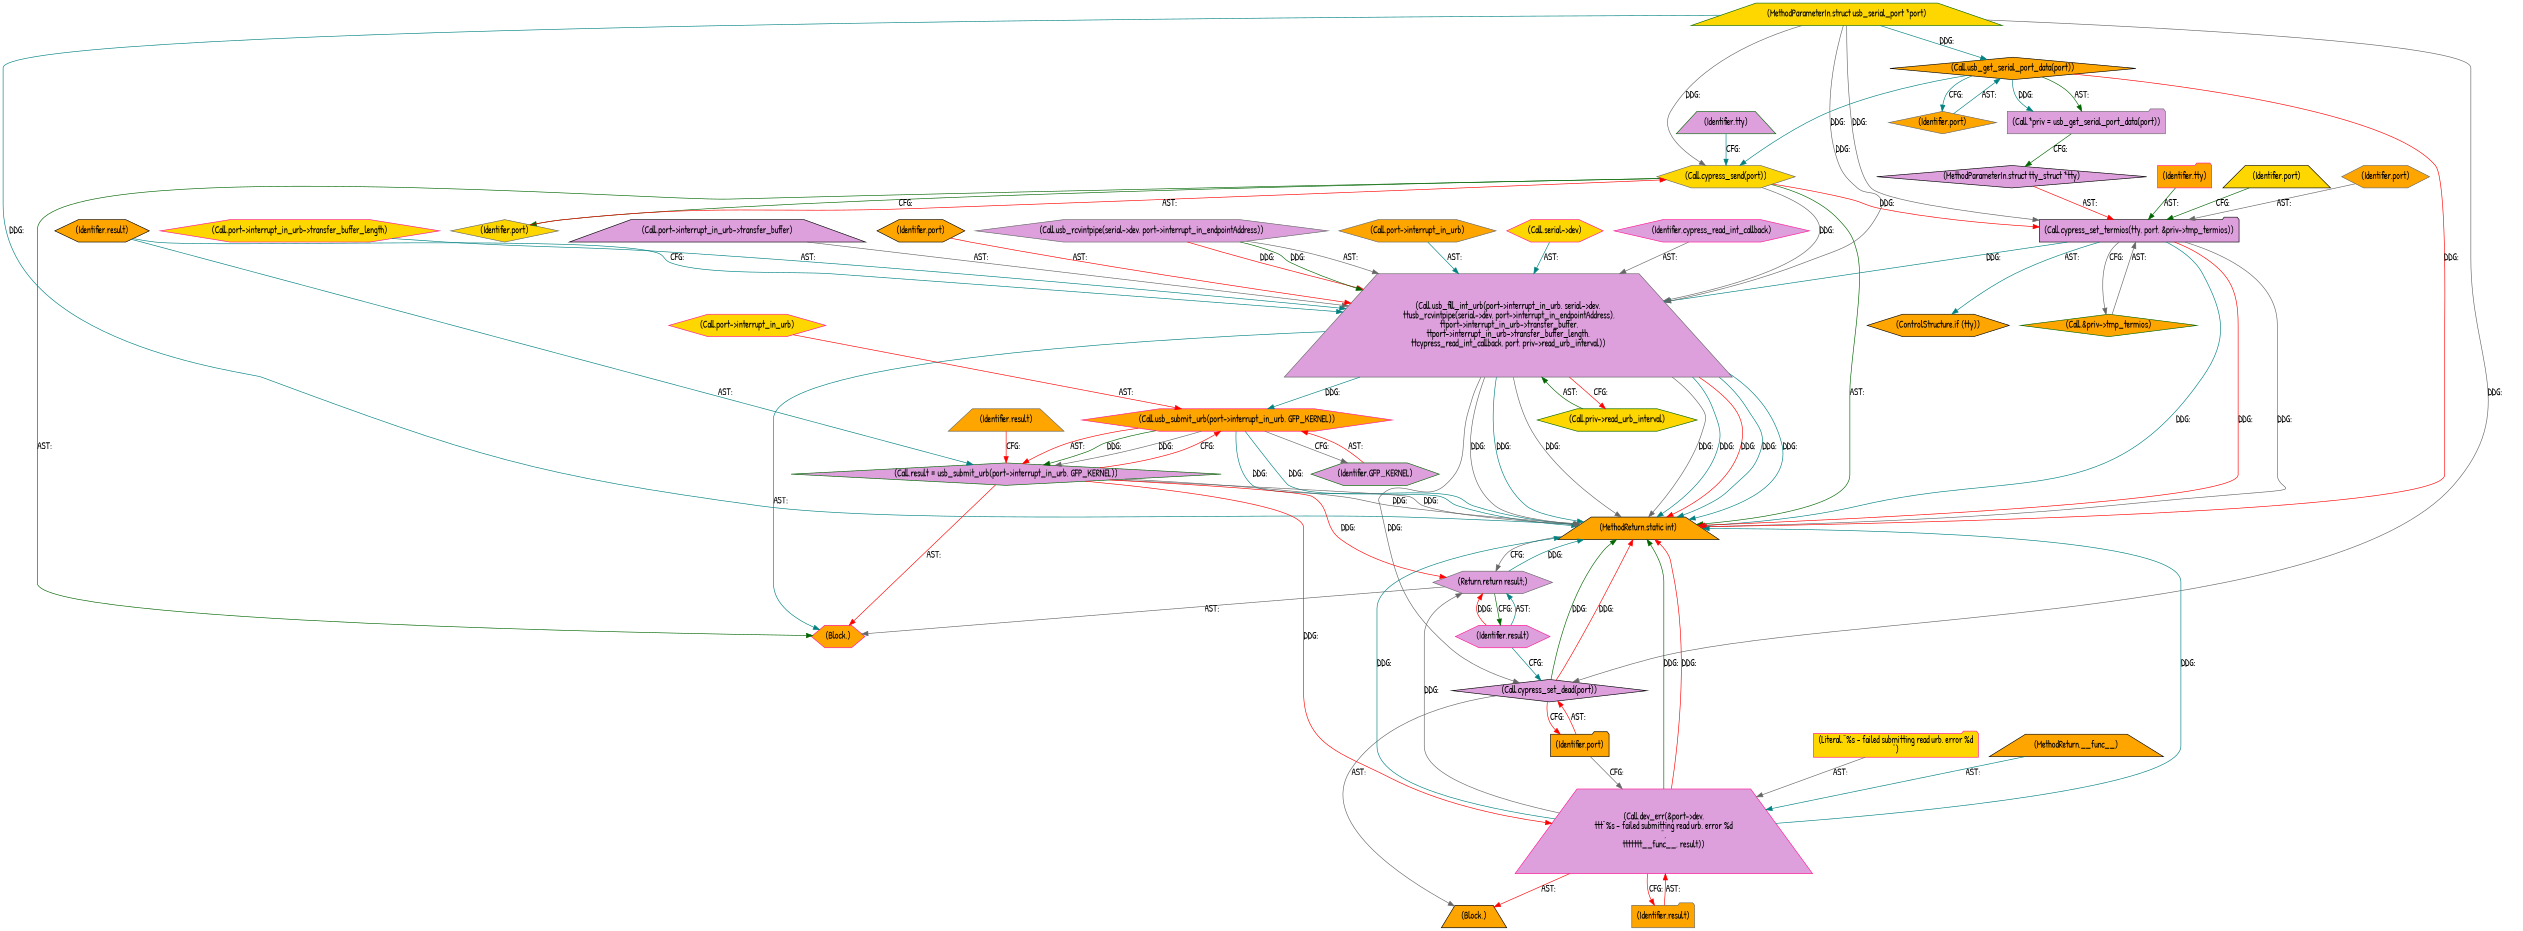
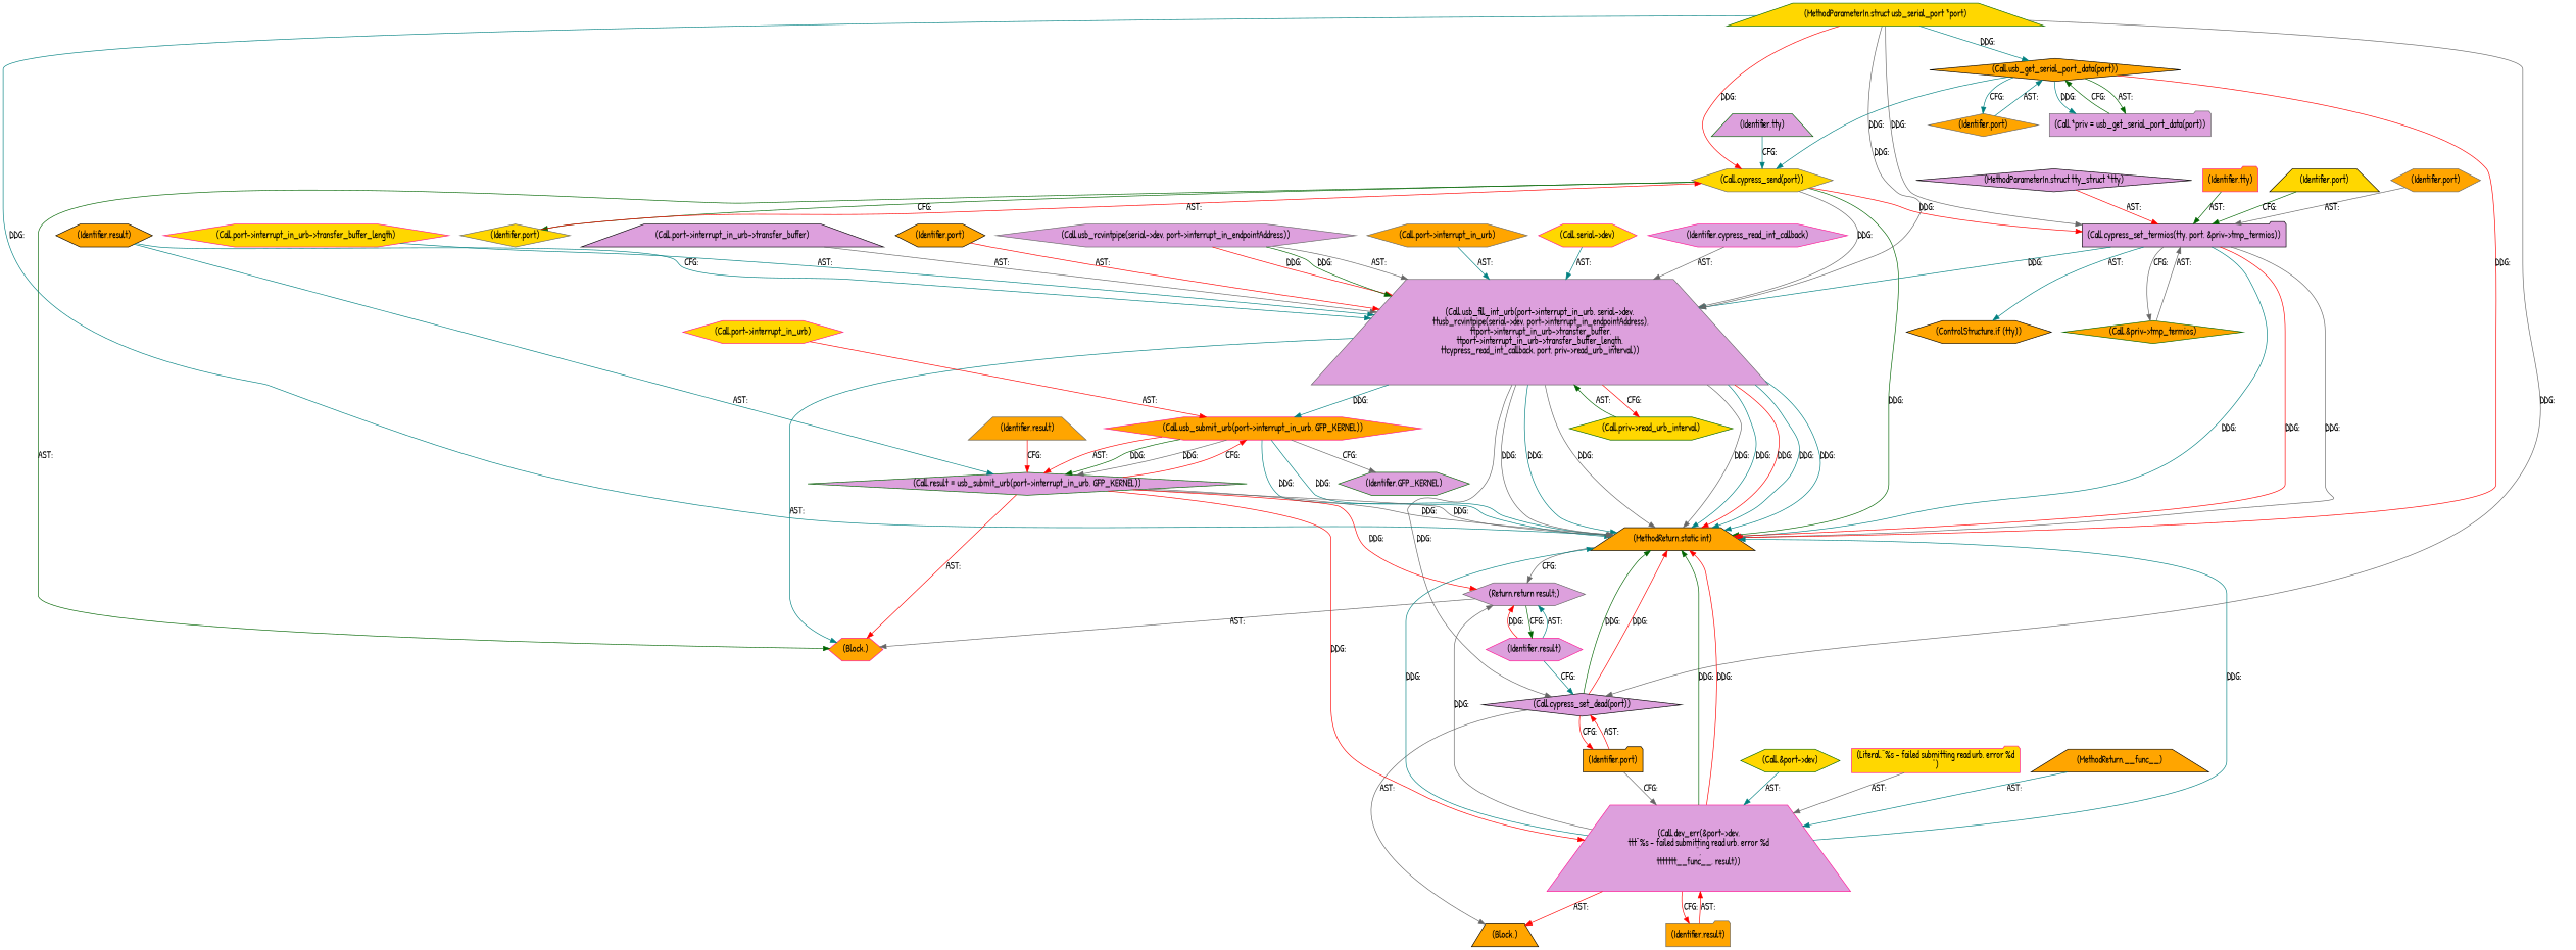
  digraph {
    fontname="Patrick Hand"
    node [color=black fillcolor=orange fontname="Patrick Hand" shape=hexagon style=filled]
    edge [color=teal fontname="Patrick Hand"]
    n1 [color=gray40 fillcolor=gold label="(Call,cypress_send(port))"]
    n2 [fillcolor=plum label="(Call,cypress_set_termios(tty, port, &priv->tmp_termios))" shape=folder]
    n3 [color=gray40 fillcolor=plum label="(Call,usb_fill_int_urb(port->interrupt_in_urb, serial->dev,\n \t\tusb_rcvintpipe(serial->dev, port->interrupt_in_endpointAddress),\n \t\tport->interrupt_in_urb->transfer_buffer,\n\t\tport->interrupt_in_urb->transfer_buffer_length,\n\t\tcypress_read_int_callback, port, priv->read_urb_interval))" shape=trapezium]
    n4 [label="(MethodReturn,static int)" shape=trapezium]
    n5 [color=deeppink label="(Block,)"]
    n6 [color=gray40 fillcolor=gold label="(Identifier,port)" shape=diamond]
    n7 [label="(ControlStructure,if (tty))"]
    n8 [color=darkgreen label="(Call,&priv->tmp_termios)" shape=diamond]
    n9 [fillcolor=plum label="(Call,cypress_set_dead(port))" shape=diamond]
    n10 [color=deeppink label="(Call,usb_submit_urb(port->interrupt_in_urb, GFP_KERNEL))"]
    n11 [color=darkgreen fillcolor=gold label="(Call,priv->read_urb_interval)"]
    n12 [color=gray40 fillcolor=plum label="(Return,return result;)"]
    n13 [label="(Call,usb_get_serial_port_data(port))" shape=diamond]
    n14 [color=gray40 fillcolor=plum label="(Call,*priv = usb_get_serial_port_data(port))" shape=folder]
    n15 [color=gray40 label="(Identifier,port)" shape=diamond]
    n16 [color=darkgreen fillcolor=gold label="(MethodParameterIn,struct usb_serial_port *port)" shape=trapezium]
    n17 [label="(Block,)" shape=trapezium]
    n18 [label="(Identifier,port)" shape=folder]
    n19 [color=darkgreen fillcolor=plum label="(Call,result = usb_submit_urb(port->interrupt_in_urb, GFP_KERNEL))" shape=diamond]
    n20 [color=darkgreen fillcolor=plum label="(Identifier,GFP_KERNEL)"]
    n21 [color=deeppink fillcolor=plum label="(Call,dev_err(&port->dev,\n\t\t\t\"%s - failed submitting read urb, error %d\n\",\n\t\t\t\t\t\t\t__func__, result))" shape=trapezium]
    n22 [color=gray40 label="(Identifier,result)" shape=folder]
    n23 [color=deeppink fillcolor=plum label="(Identifier,result)"]
+   n24 [color=darkgreen fillcolor=gold label="(Call,&port->dev)"]
    n25 [color=deeppink label="(Identifier,tty)" shape=folder]
    n26 [color=deeppink fillcolor=gold label="(Call,port->interrupt_in_urb->transfer_buffer_length)"]
    n27 [fillcolor=plum label="(Call,port->interrupt_in_urb->transfer_buffer)" shape=trapezium]
    n28 [color=gray40 label="(Identifier,result)" shape=trapezium]
    n29 [label="(Identifier,result)"]
    n30 [fillcolor=plum label="(MethodParameterIn,struct tty_struct *tty)" shape=diamond]
    n31 [color=deeppink fillcolor=gold label="(Literal,\"%s - failed submitting read urb, error %d\n\")" shape=folder]
    n32 [label="(Identifier,port)"]
    n33 [color=gray40 fillcolor=plum label="(Call,usb_rcvintpipe(serial->dev, port->interrupt_in_endpointAddress))"]
    n34 [color=gray40 label="(Call,port->interrupt_in_urb)"]
    n35 [color=darkgreen fillcolor=plum label="(Identifier,tty)" shape=trapezium]
    n36 [label="(MethodReturn,__func__)" shape=trapezium]
    n37 [fillcolor=gold label="(Identifier,port)" shape=trapezium]
    n38 [color=gray40 label="(Identifier,port)"]
    n39 [color=deeppink fillcolor=gold label="(Call,port->interrupt_in_urb)"]
    n40 [color=deeppink fillcolor=gold label="(Call,serial->dev)"]
    n41 [color=deeppink fillcolor=plum label="(Identifier,cypress_read_int_callback)"]
    n1 -> n2 [color=red label="DDG: "]
    n1 -> n3 [color=gray40 label="DDG: "]
-   n1 -> n4 [color=darkgreen label="AST: "]
+   n1 -> n4 [color=darkgreen label="DDG: "]
    n1 -> n5 [color=darkgreen label="AST: "]
    n1 -> n6 [color=darkgreen label="CFG: "]
    n2 -> n3 [label="DDG: "]
    n2 -> n4 [label="DDG: "]
    n2 -> n4 [color=red label="DDG: "]
    n2 -> n4 [color=gray40 label="DDG: "]
    n2 -> n7 [label="AST: "]
    n2 -> n8 [color=gray40 label="CFG: "]
    n3 -> n4 [color=gray40 label="DDG: "]
    n3 -> n4 [label="DDG: "]
    n3 -> n4 [color=gray40 label="DDG: "]
    n3 -> n4 [color=gray40 label="DDG: "]
    n3 -> n4 [label="DDG: "]
    n3 -> n4 [color=red label="DDG: "]
    n3 -> n4 [label="DDG: "]
    n3 -> n4 [label="DDG: "]
    n3 -> n5 [label="AST: "]
    n3 -> n9 [color=gray40 label="DDG: "]
    n3 -> n10 [label="DDG: "]
    n3 -> n11 [color=red label="CFG: "]
    n4 -> n12 [color=gray40 label="CFG: "]
    n6 -> n1 [color=red label="AST: "]
    n8 -> n2 [color=gray40 label="AST: "]
    n9 -> n4 [color=darkgreen label="DDG: "]
    n9 -> n4 [color=red label="DDG: "]
    n9 -> n17 [color=gray40 label="AST: "]
    n9 -> n18 [color=red label="CFG: "]
    n10 -> n4 [label="DDG: "]
    n10 -> n4 [label="DDG: "]
    n10 -> n19 [color=red label="AST: "]
    n10 -> n19 [color=darkgreen label="DDG: "]
    n10 -> n19 [color=gray40 label="DDG: "]
    n10 -> n20 [color=gray40 label="CFG: "]
    n11 -> n3 [color=darkgreen label="AST: "]
-   n12 -> n4 [label="DDG: "]
    n12 -> n5 [color=gray40 label="AST: "]
    n12 -> n23 [color=darkgreen label="CFG: "]
    n13 -> n1 [label="DDG: "]
    n13 -> n4 [color=red label="DDG: "]
    n13 -> n14 [color=darkgreen label="AST: "]
    n13 -> n14 [label="DDG: "]
    n13 -> n15 [label="CFG: "]
-   n14 -> n30 [color=darkgreen label="CFG: "]
+   n14 -> n13 [color=darkgreen label="CFG: "]
    n15 -> n13 [label="AST: "]
-   n16 -> n1 [color=gray40 label="DDG: "]
+   n16 -> n1 [color=red label="DDG: "]
    n16 -> n2 [color=gray40 label="DDG: "]
    n16 -> n3 [color=gray40 label="DDG: "]
    n16 -> n4 [label="DDG: "]
    n16 -> n9 [color=gray40 label="DDG: "]
    n16 -> n13 [label="DDG: "]
    n18 -> n9 [color=red label="AST: "]
    n18 -> n21 [color=gray40 label="CFG: "]
    n19 -> n4 [color=gray40 label="DDG: "]
    n19 -> n4 [color=gray40 label="DDG: "]
    n19 -> n5 [color=red label="AST: "]
    n19 -> n10 [color=red label="CFG: "]
    n19 -> n12 [color=red label="DDG: "]
    n19 -> n21 [color=red label="DDG: "]
-   n20 -> n10 [color=red label="AST: "]
    n21 -> n4 [color=darkgreen label="DDG: "]
    n21 -> n4 [color=red label="DDG: "]
    n21 -> n4 [label="DDG: "]
    n21 -> n4 [label="DDG: "]
    n21 -> n12 [color=gray40 label="DDG: "]
    n21 -> n17 [color=red label="AST: "]
    n21 -> n22 [color=red label="CFG: "]
    n22 -> n21 [color=red label="AST: "]
    n23 -> n9 [label="CFG: "]
    n23 -> n12 [label="AST: "]
    n23 -> n12 [color=red label="DDG: "]
+   n24 -> n21 [label="AST: "]
    n25 -> n2 [color=darkgreen label="AST: "]
    n26 -> n3 [label="AST: "]
    n27 -> n3 [color=gray40 label="AST: "]
    n28 -> n19 [color=red label="CFG: "]
    n29 -> n3 [label="CFG: "]
    n29 -> n19 [label="AST: "]
    n30 -> n2 [color=red label="AST: "]
    n31 -> n21 [color=gray40 label="AST: "]
    n32 -> n3 [color=red label="AST: "]
    n33 -> n3 [color=gray40 label="AST: "]
    n33 -> n3 [color=red label="DDG: "]
    n33 -> n3 [color=darkgreen label="DDG: "]
    n34 -> n3 [label="AST: "]
    n35 -> n1 [label="CFG: "]
    n36 -> n21 [label="AST: "]
    n37 -> n2 [color=darkgreen label="CFG: "]
    n38 -> n2 [color=gray40 label="AST: "]
    n39 -> n10 [color=red label="AST: "]
    n40 -> n3 [label="AST: "]
    n41 -> n3 [color=gray40 label="AST: "]
  }
